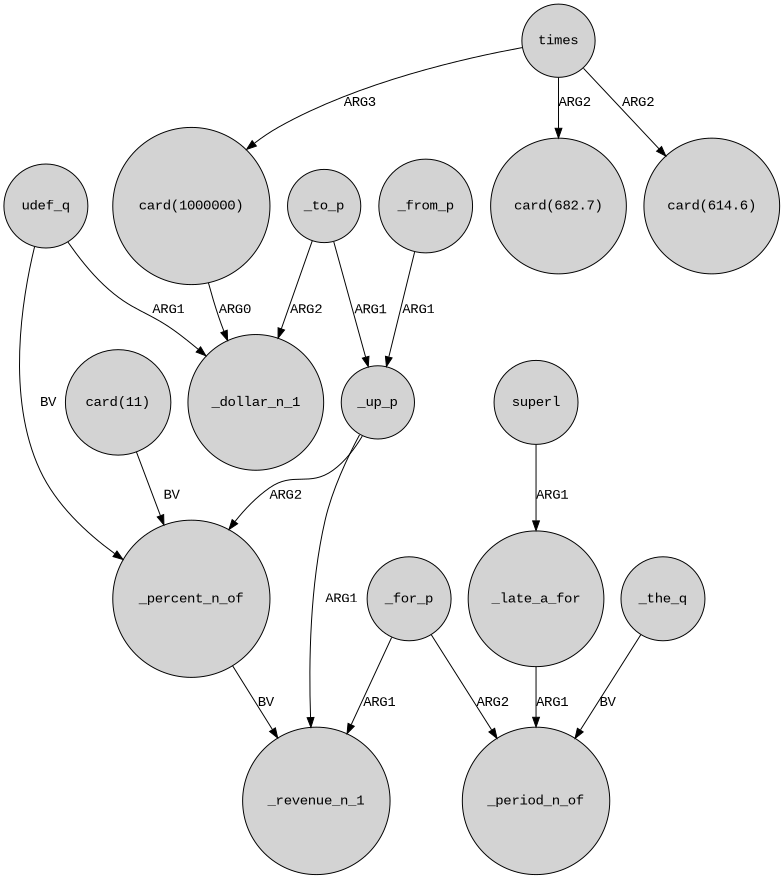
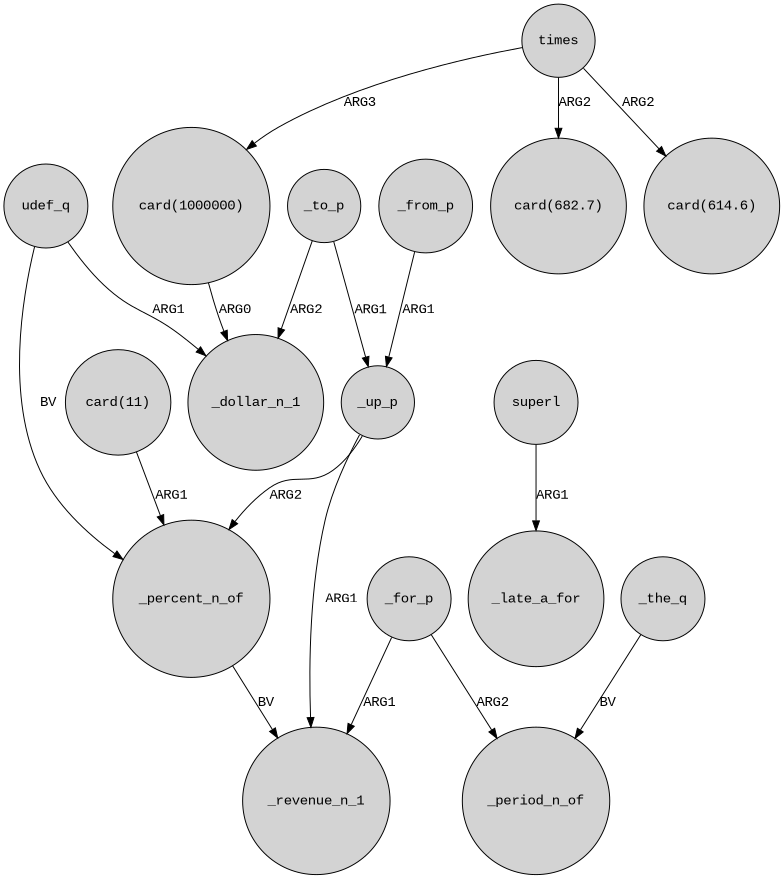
  digraph {
    fontname="Liberation Mono"
    node [fontname="Liberation Mono" shape=circle style=filled]
    edge [fontname="Liberation Mono"]
    "card(1000000)"
    _dollar_n_1
    "card(11)"
    _percent_n_of
    _revenue_n_1
    _to_p
    _up_p
    _late_a_for
    _period_n_of
    times
    "card(682.7)"
    "card(614.6)"
    _for_p
    superl
    _from_p
    _the_q
    udef_q
    "card(1000000)" -> _dollar_n_1 [label=ARG0]
-   "card(11)" -> _percent_n_of [label=BV]
+   "card(11)" -> _percent_n_of [label=ARG1]
    _percent_n_of -> _revenue_n_1 [label=BV]
    _to_p -> _dollar_n_1 [label=ARG2]
    _to_p -> _up_p [label=ARG1]
    _up_p -> _percent_n_of [label=ARG2]
    _up_p -> _revenue_n_1 [label=ARG1]
-   _late_a_for -> _period_n_of [label=ARG1]
    times -> "card(1000000)" [label=ARG3]
    times -> "card(682.7)" [label=ARG2]
    times -> "card(614.6)" [label=ARG2]
    _for_p -> _revenue_n_1 [label=ARG1]
    _for_p -> _period_n_of [label=ARG2]
    superl -> _late_a_for [label=ARG1]
    _from_p -> _up_p [label=ARG1]
    _the_q -> _period_n_of [label=BV]
    udef_q -> _dollar_n_1 [label=ARG1]
    udef_q -> _percent_n_of [label=BV]
  }
